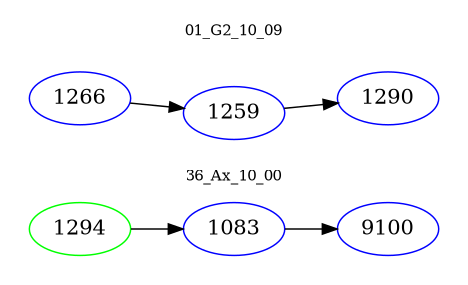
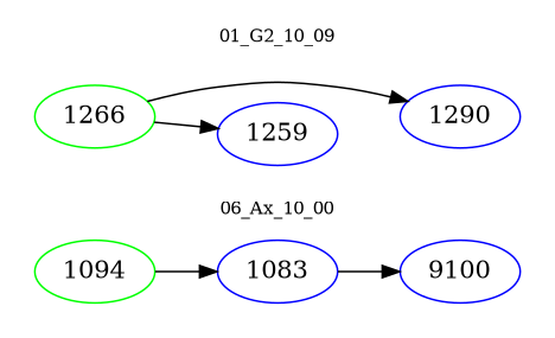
  digraph {
    rankdir=LR
    node [color=blue]
    edge [color=black]
-   n1 [color=green label=1294]
+   n1 [color=green label=1094]
    n2 [label=1083]
    n3 [label=9100]
-   n4 [label=1266]
+   n4 [color=green label=1266]
    n5 [label=1259]
    n6 [label=1290]
    subgraph cluster_1 {
      color=white
      fontsize=10
-     label="36_Ax_10_00"
+     label="06_Ax_10_00"
      n1
      n2
      n3
    }
    subgraph cluster_2 {
      color=white
      fontsize=10
      label="01_G2_10_09"
      n4
      n5
      n6
    }
    n1 -> n2
    n2 -> n3
    n4 -> n5
-   n5 -> n6
+   n4 -> n6
  }
